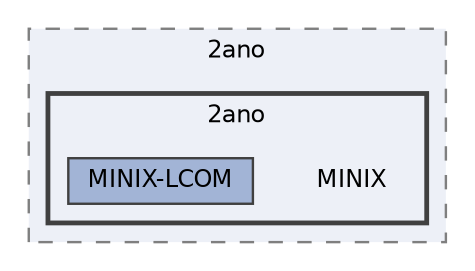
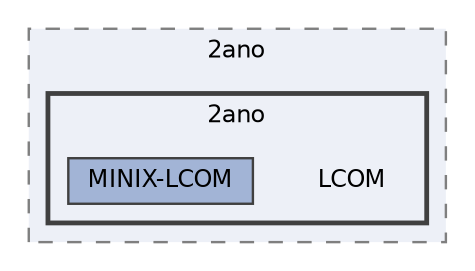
  digraph {
    compound=true
    node [fontname=Helvetica fontsize=10]
-   n1 [height=0.2 label=MINIX shape=plaintext width=0.4]
+   n1 [height=0.2 label=LCOM shape=plaintext width=0.4]
    n2 [color=grey25 fillcolor="#a2b4d6" height=0.2 label="MINIX-LCOM" shape=box style=filled width=0.4]
    subgraph cluster_1 {
      bgcolor="#edf0f7"
      fontname=Helvetica
      fontsize=10
      label="2ano"
      pencolor=grey50
      style="filled,dashed"
      subgraph cluster_2 {
        bgcolor="#edf0f7"
        fontname=Helvetica
        fontsize=10
        pencolor=grey25
        style="filled,bold"
        n1
        n2
      }
    }
  }
